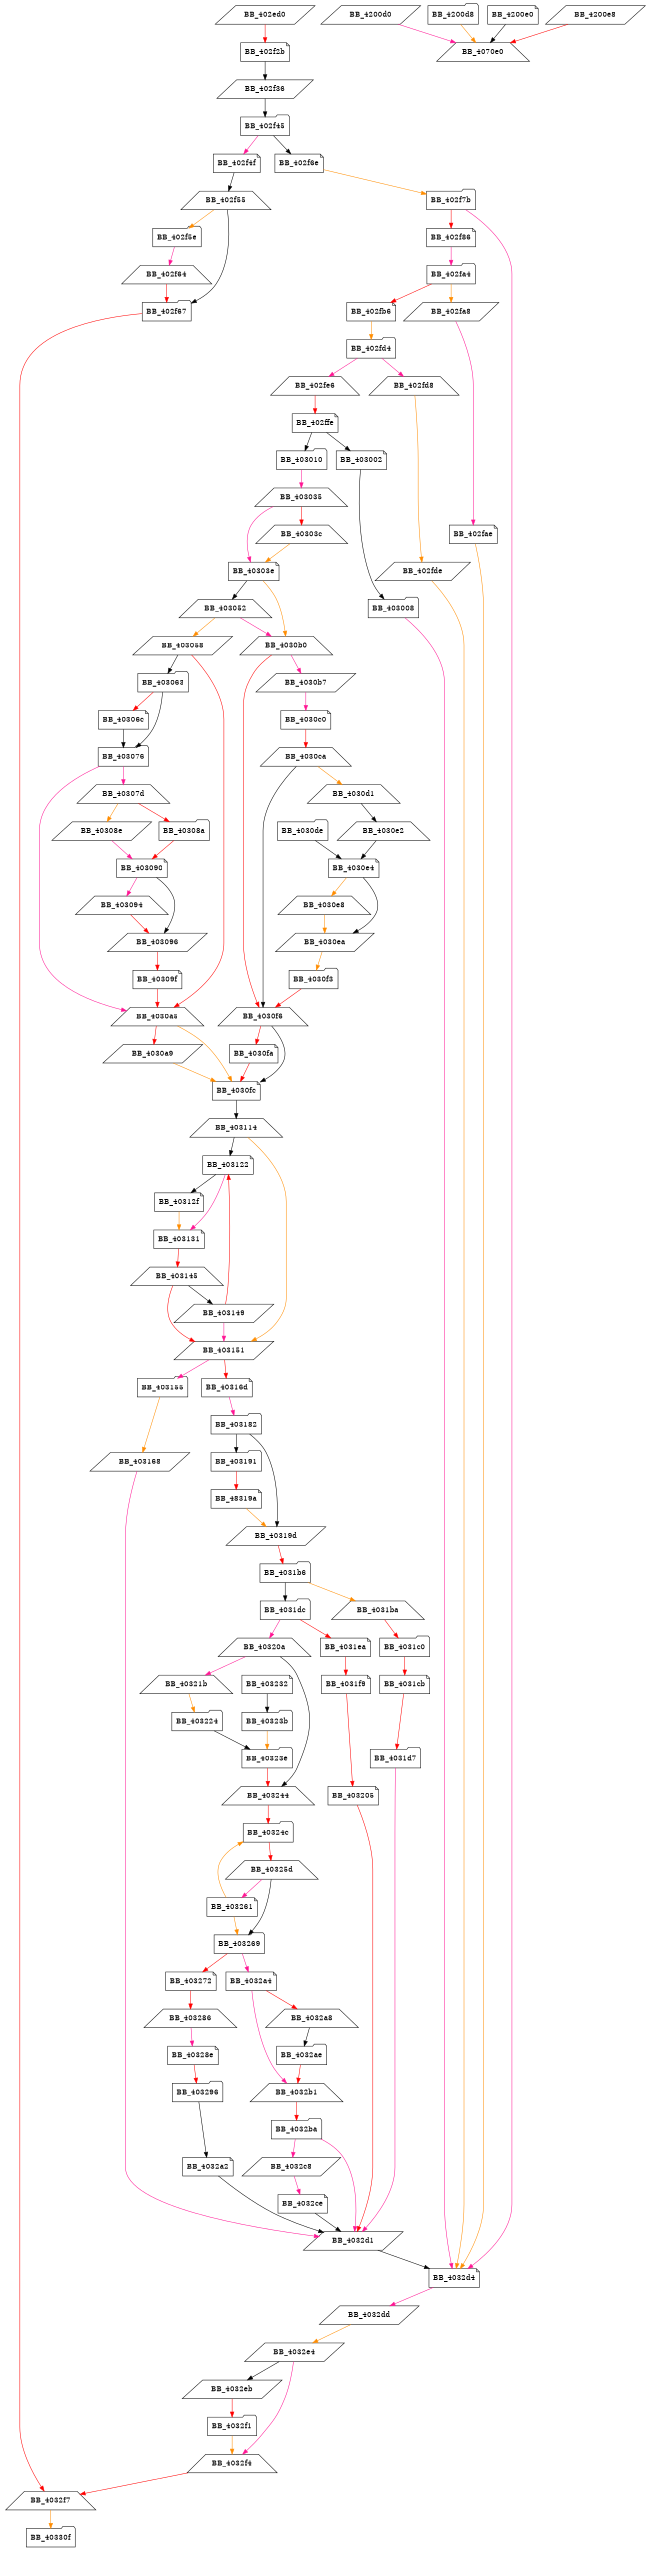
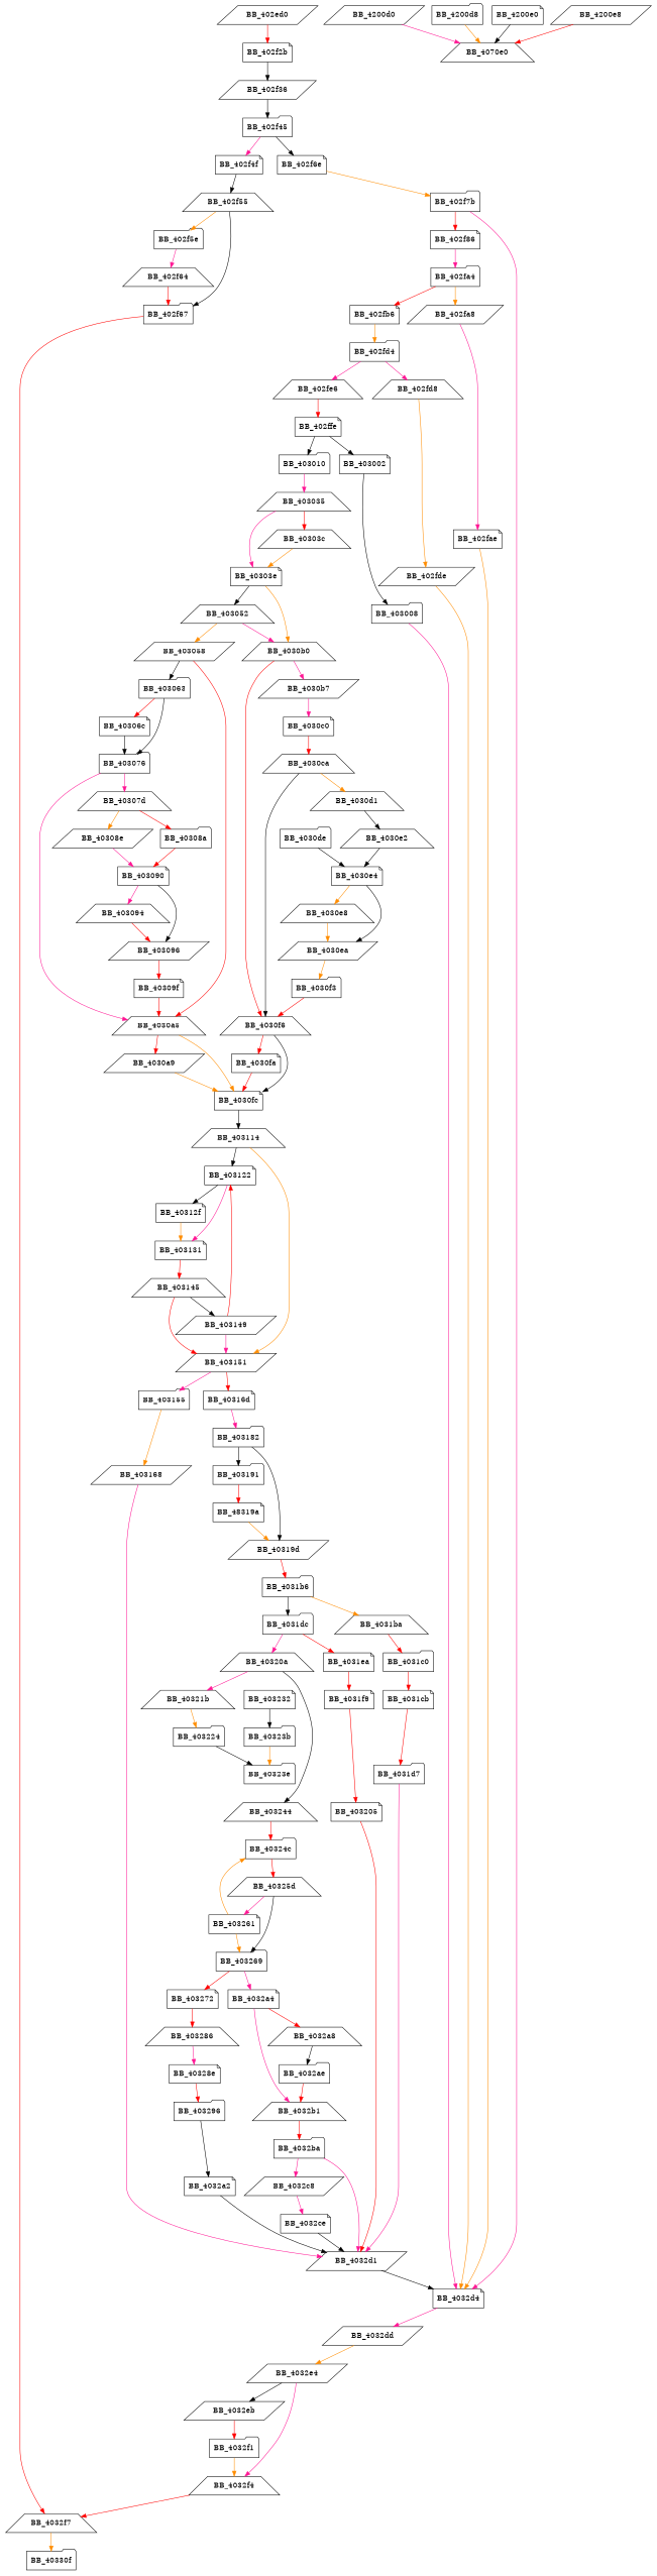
  digraph {
    node [shape=note]
    edge [color=red]
    BB_402ed0 [shape=parallelogram]
    BB_402f2b
    BB_402f36 [shape=parallelogram]
    BB_402f45 [shape=folder]
    BB_402f4f
    BB_402f6e
    BB_402f55 [shape=trapezium]
    BB_402f7b [shape=folder]
    BB_402f5e [shape=folder]
    BB_402f67 [shape=folder]
    BB_402f86
    BB_4032d4
    BB_402f64 [shape=trapezium]
    BB_4032f7 [shape=trapezium]
    BB_40330f [shape=folder]
    BB_402fa4 [shape=folder]
    BB_4032dd [shape=parallelogram]
    BB_402fa8 [shape=parallelogram]
    BB_402fb6
    BB_4032e4 [shape=parallelogram]
    BB_402fae
    BB_402fd4 [shape=folder]
    BB_402fd8 [shape=trapezium]
    BB_402fe6 [shape=trapezium]
    BB_402fde [shape=parallelogram]
    BB_402ffe
    BB_403002
    BB_403010 [shape=folder]
    BB_403008 [shape=folder]
    BB_403035 [shape=trapezium]
    BB_40303c [shape=trapezium]
    BB_40303e
    BB_403052 [shape=trapezium]
    BB_4030b0 [shape=trapezium]
    BB_403058 [shape=parallelogram]
    BB_4030b7 [shape=parallelogram]
    BB_4030f6 [shape=trapezium]
    BB_403063 [shape=folder]
    BB_4030a5 [shape=trapezium]
    BB_4030c0
    BB_4030fc
    BB_4030fa
    BB_40306c
    BB_403076 [shape=folder]
    BB_4030a9 [shape=parallelogram]
    BB_40307d [shape=trapezium]
    BB_403114 [shape=trapezium]
    BB_40308a [shape=folder]
    BB_40308e [shape=parallelogram]
    BB_403090
    BB_403094 [shape=trapezium]
    BB_403096 [shape=parallelogram]
    BB_40309f
    BB_403122
    BB_403151 [shape=parallelogram]
    BB_4030ca [shape=trapezium]
    BB_4030d1 [shape=trapezium]
    BB_4030e2 [shape=trapezium]
    BB_4030de [shape=folder]
    BB_4030e4
    BB_4030e8 [shape=trapezium]
    BB_4030ea [shape=parallelogram]
    BB_4030f3 [shape=folder]
    BB_40312f
    BB_403131
    BB_403155 [shape=folder]
    BB_40316d
    BB_403145 [shape=trapezium]
    BB_403168 [shape=parallelogram]
    BB_403182 [shape=folder]
    BB_403149 [shape=parallelogram]
    BB_4032d1 [shape=parallelogram]
    BB_403191 [shape=folder]
    BB_40319d [shape=parallelogram]
    n75 [label=BB_48319a]
    BB_4031b6 [shape=folder]
    BB_4031ba [shape=trapezium]
    BB_4031dc [shape=folder]
    BB_4031c0 [shape=folder]
    BB_4031ea
    BB_40320a [shape=trapezium]
    BB_4031cb
    BB_4031f9
    BB_40321b [shape=trapezium]
    BB_403244 [shape=trapezium]
    BB_4031d7 [shape=folder]
    BB_403205
    BB_403224 [shape=folder]
    BB_40324c [shape=folder]
    BB_40323e [shape=folder]
    BB_40325d [shape=trapezium]
    BB_40323b [shape=folder]
    BB_403232
    BB_403261
    BB_403269 [shape=folder]
    BB_403272
    BB_4032a4
    BB_403286 [shape=trapezium]
    BB_4032a8 [shape=trapezium]
    BB_4032b1 [shape=trapezium]
    BB_40328e
    BB_4032ae [shape=folder]
    BB_4032ba [shape=folder]
    BB_403296 [shape=folder]
    BB_4032a2
    BB_4032c8 [shape=parallelogram]
    BB_4032ce
    BB_4032eb [shape=parallelogram]
    BB_4032f4 [shape=trapezium]
    BB_4032f1 [shape=folder]
    BB_4200d0 [shape=parallelogram]
    BB_4070e0 [shape=trapezium]
    BB_4200d8 [shape=folder]
    BB_4200e0
    BB_4200e8 [shape=parallelogram]
    BB_402ed0 -> BB_402f2b
    BB_402f2b -> BB_402f36 [color=black]
    BB_402f36 -> BB_402f45 [color=black]
    BB_402f45 -> BB_402f4f [color=deeppink]
    BB_402f45 -> BB_402f6e [color=black]
    BB_402f4f -> BB_402f55 [color=black]
    BB_402f6e -> BB_402f7b [color=darkorange]
    BB_402f55 -> BB_402f5e [color=darkorange]
    BB_402f55 -> BB_402f67 [color=black]
    BB_402f7b -> BB_402f86
    BB_402f7b -> BB_4032d4 [color=deeppink]
    BB_402f5e -> BB_402f64 [color=deeppink]
    BB_402f67 -> BB_4032f7
    BB_402f86 -> BB_402fa4 [color=deeppink]
    BB_4032d4 -> BB_4032dd [color=deeppink]
    BB_402f64 -> BB_402f67
    BB_4032f7 -> BB_40330f [color=darkorange]
    BB_402fa4 -> BB_402fa8 [color=darkorange]
    BB_402fa4 -> BB_402fb6
    BB_4032dd -> BB_4032e4 [color=darkorange]
    BB_402fa8 -> BB_402fae [color=deeppink]
    BB_402fb6 -> BB_402fd4 [color=darkorange]
    BB_4032e4 -> BB_4032eb [color=black]
    BB_4032e4 -> BB_4032f4 [color=deeppink]
    BB_402fae -> BB_4032d4 [color=darkorange]
    BB_402fd4 -> BB_402fd8 [color=deeppink]
    BB_402fd4 -> BB_402fe6 [color=deeppink]
    BB_402fd8 -> BB_402fde [color=darkorange]
    BB_402fe6 -> BB_402ffe
    BB_402fde -> BB_4032d4 [color=darkorange]
    BB_402ffe -> BB_403002 [color=black]
    BB_402ffe -> BB_403010 [color=black]
    BB_403002 -> BB_403008 [color=black]
    BB_403010 -> BB_403035 [color=deeppink]
    BB_403008 -> BB_4032d4 [color=deeppink]
    BB_403035 -> BB_40303c
    BB_403035 -> BB_40303e [color=deeppink]
    BB_40303c -> BB_40303e [color=darkorange]
    BB_40303e -> BB_403052 [color=black]
    BB_40303e -> BB_4030b0 [color=darkorange]
    BB_403052 -> BB_4030b0 [color=deeppink]
    BB_403052 -> BB_403058 [color=darkorange]
    BB_4030b0 -> BB_4030b7 [color=deeppink]
    BB_4030b0 -> BB_4030f6
    BB_403058 -> BB_403063 [color=black]
    BB_403058 -> BB_4030a5
    BB_4030b7 -> BB_4030c0 [color=deeppink]
    BB_4030f6 -> BB_4030fc [color=black]
    BB_4030f6 -> BB_4030fa
    BB_403063 -> BB_40306c
    BB_403063 -> BB_403076 [color=black]
    BB_4030a5 -> BB_4030fc [color=darkorange]
    BB_4030a5 -> BB_4030a9
    BB_4030c0 -> BB_4030ca
    BB_4030fc -> BB_403114 [color=black]
    BB_4030fa -> BB_4030fc
    BB_40306c -> BB_403076 [color=black]
    BB_403076 -> BB_4030a5 [color=deeppink]
    BB_403076 -> BB_40307d [color=deeppink]
    BB_4030a9 -> BB_4030fc [color=darkorange]
    BB_40307d -> BB_40308a
    BB_40307d -> BB_40308e [color=darkorange]
    BB_403114 -> BB_403122 [color=black]
    BB_403114 -> BB_403151 [color=darkorange]
    BB_40308a -> BB_403090
    BB_40308e -> BB_403090 [color=deeppink]
    BB_403090 -> BB_403094 [color=deeppink]
    BB_403090 -> BB_403096 [color=black]
    BB_403094 -> BB_403096
    BB_403096 -> BB_40309f
    BB_40309f -> BB_4030a5
    BB_403122 -> BB_40312f [color=black]
    BB_403122 -> BB_403131 [color=deeppink]
    BB_403151 -> BB_403155 [color=deeppink]
    BB_403151 -> BB_40316d
    BB_4030ca -> BB_4030f6 [color=black]
    BB_4030ca -> BB_4030d1 [color=darkorange]
    BB_4030d1 -> BB_4030e2 [color=black]
    BB_4030e2 -> BB_4030e4 [color=black]
    BB_4030de -> BB_4030e4 [color=black]
    BB_4030e4 -> BB_4030e8 [color=darkorange]
    BB_4030e4 -> BB_4030ea [color=black]
    BB_4030e8 -> BB_4030ea [color=darkorange]
    BB_4030ea -> BB_4030f3 [color=darkorange]
    BB_4030f3 -> BB_4030f6
    BB_40312f -> BB_403131 [color=darkorange]
    BB_403131 -> BB_403145
    BB_403155 -> BB_403168 [color=darkorange]
    BB_40316d -> BB_403182 [color=deeppink]
    BB_403145 -> BB_403151
    BB_403145 -> BB_403149 [color=black]
    BB_403168 -> BB_4032d1 [color=deeppink]
    BB_403182 -> BB_403191 [color=black]
    BB_403182 -> BB_40319d [color=black]
    BB_403149 -> BB_403122
    BB_403149 -> BB_403151 [color=deeppink]
    BB_4032d1 -> BB_4032d4 [color=black]
    BB_403191 -> n75
    BB_40319d -> BB_4031b6
    n75 -> BB_40319d [color=darkorange]
    BB_4031b6 -> BB_4031ba [color=darkorange]
    BB_4031b6 -> BB_4031dc [color=black]
    BB_4031ba -> BB_4031c0
    BB_4031dc -> BB_4031ea
    BB_4031dc -> BB_40320a [color=deeppink]
    BB_4031c0 -> BB_4031cb
    BB_4031ea -> BB_4031f9
    BB_40320a -> BB_40321b [color=deeppink]
    BB_40320a -> BB_403244 [color=black]
    BB_4031cb -> BB_4031d7
    BB_4031f9 -> BB_403205
    BB_40321b -> BB_403224 [color=darkorange]
    BB_403244 -> BB_40324c
    BB_4031d7 -> BB_4032d1 [color=deeppink]
    BB_403205 -> BB_4032d1
    BB_403224 -> BB_40323e [color=black]
    BB_40324c -> BB_40325d
-   BB_40323e -> BB_403244
    BB_40325d -> BB_403261 [color=deeppink]
    BB_40325d -> BB_403269 [color=black]
    BB_40323b -> BB_40323e [color=darkorange]
    BB_403232 -> BB_40323b [color=black]
    BB_403261 -> BB_40324c [color=darkorange]
    BB_403261 -> BB_403269 [color=darkorange]
    BB_403269 -> BB_403272
    BB_403269 -> BB_4032a4 [color=deeppink]
    BB_403272 -> BB_403286
    BB_4032a4 -> BB_4032a8
    BB_4032a4 -> BB_4032b1 [color=deeppink]
    BB_403286 -> BB_40328e [color=deeppink]
    BB_4032a8 -> BB_4032ae [color=black]
    BB_4032b1 -> BB_4032ba
    BB_40328e -> BB_403296
    BB_4032ae -> BB_4032b1
    BB_4032ba -> BB_4032d1 [color=deeppink]
    BB_4032ba -> BB_4032c8 [color=deeppink]
    BB_403296 -> BB_4032a2 [color=black]
    BB_4032a2 -> BB_4032d1 [color=black]
    BB_4032c8 -> BB_4032ce [color=deeppink]
    BB_4032ce -> BB_4032d1 [color=black]
    BB_4032eb -> BB_4032f1
    BB_4032f4 -> BB_4032f7
    BB_4032f1 -> BB_4032f4 [color=darkorange]
    BB_4200d0 -> BB_4070e0 [color=deeppink]
    BB_4200d8 -> BB_4070e0 [color=darkorange]
    BB_4200e0 -> BB_4070e0 [color=black]
    BB_4200e8 -> BB_4070e0
  }
